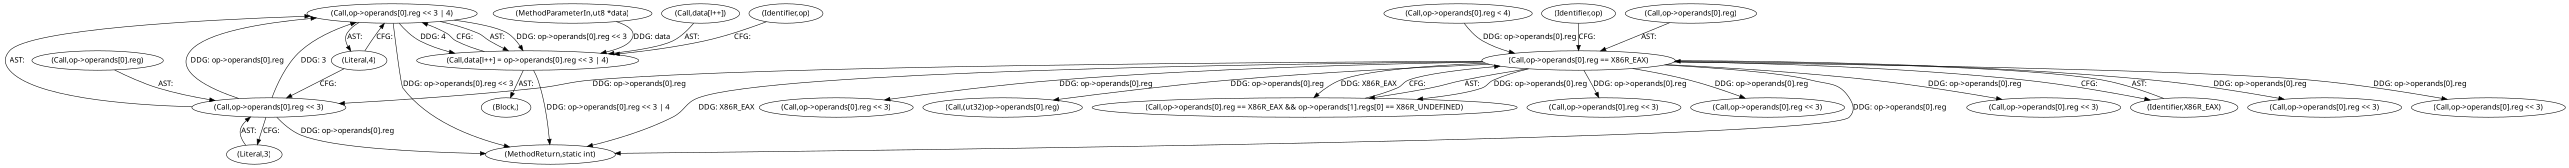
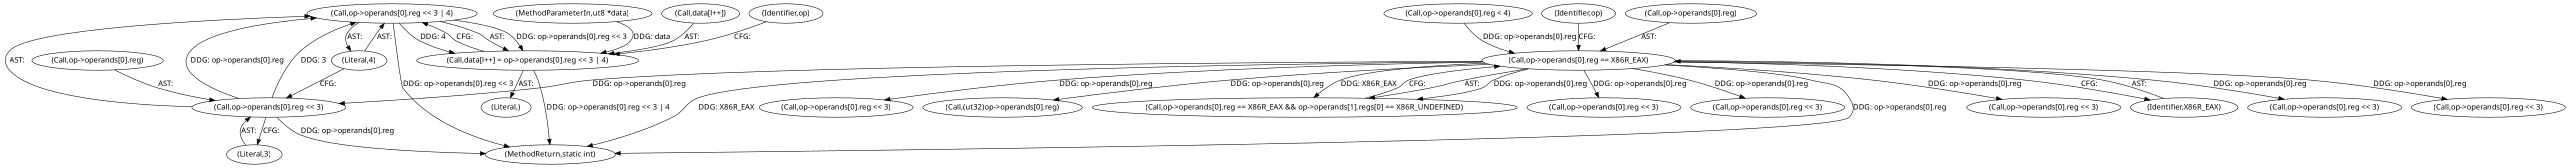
  digraph {
    fontname="Noto Sans"
    node [fontname="Noto Sans"]
    edge [fontname="Noto Sans"]
    n1 [label="(Call,op->operands[0].reg << 3 | 4)"]
    n2 [label="(Call,data[l++] = op->operands[0].reg << 3 | 4)"]
    n3 [label="(MethodReturn,static int)"]
    n4 [label="(Literal,4)"]
-   n5 [label="(Block,)"]
+   n5 [label="(Literal,)"]
    n6 [label="(Call,op->operands[0].reg << 3)"]
    n7 [label="(Literal,3)"]
    n8 [label="(Call,op->operands[0].reg == X86R_EAX)"]
    n9 [label="(Call,op->operands[0].reg << 3)"]
    n10 [label="(Call,op->operands[0].reg << 3)"]
    n11 [label="(Call,op->operands[0].reg << 3)"]
    n12 [label="(Call,(ut32)op->operands[0].reg)"]
    n13 [label="(Identifier,X86R_EAX)"]
    n14 [label="(Call,op->operands[0].reg == X86R_EAX && op->operands[1].regs[0] == X86R_UNDEFINED)"]
    n15 [label="(Call,op->operands[0].reg << 3)"]
    n16 [label="(Call,op->operands[0].reg << 3)"]
    n17 [label="(Call,op->operands[0].reg << 3)"]
    n18 [label="(Call,op->operands[0].reg < 4)"]
    n19 [label="(Identifier,op)"]
    n20 [label="(MethodParameterIn,ut8 *data)"]
    n21 [label="(Call,data[l++])"]
    n22 [label="(Identifier,op)"]
    n23 [label="(Call,op->operands[0].reg)"]
    n24 [label="(Call,op->operands[0].reg)"]
    n1 -> n2 [label="AST: "]
    n1 -> n2 [label="DDG: op->operands[0].reg << 3"]
    n1 -> n2 [label="DDG: 4"]
    n1 -> n3 [label="DDG: op->operands[0].reg << 3"]
    n1 -> n4 [label="AST: "]
    n2 -> n1 [label="CFG: "]
    n2 -> n3 [label="DDG: op->operands[0].reg << 3 | 4"]
    n2 -> n5 [label="AST: "]
-   n4 -> n1 [label="CFG: "]
+   n4 -> n1 [label="AST: "]
    n4 -> n6 [label="CFG: "]
    n6 -> n1 [label="AST: "]
    n6 -> n1 [label="DDG: op->operands[0].reg"]
    n6 -> n1 [label="DDG: 3"]
    n6 -> n3 [label="DDG: op->operands[0].reg"]
    n6 -> n7 [label="CFG: "]
    n7 -> n6 [label="AST: "]
    n8 -> n3 [label="DDG: op->operands[0].reg"]
    n8 -> n3 [label="DDG: X86R_EAX"]
    n8 -> n6 [label="DDG: op->operands[0].reg"]
    n8 -> n9 [label="DDG: op->operands[0].reg"]
    n8 -> n10 [label="DDG: op->operands[0].reg"]
    n8 -> n11 [label="DDG: op->operands[0].reg"]
    n8 -> n12 [label="DDG: op->operands[0].reg"]
    n8 -> n13 [label="CFG: "]
    n8 -> n14 [label="AST: "]
    n8 -> n14 [label="DDG: op->operands[0].reg"]
    n8 -> n14 [label="DDG: X86R_EAX"]
    n8 -> n15 [label="DDG: op->operands[0].reg"]
    n8 -> n16 [label="DDG: op->operands[0].reg"]
    n8 -> n17 [label="DDG: op->operands[0].reg"]
    n13 -> n8 [label="AST: "]
    n14 -> n8 [label="CFG: "]
    n18 -> n8 [label="DDG: op->operands[0].reg"]
    n19 -> n8 [label="CFG: "]
    n20 -> n2 [label="DDG: data"]
    n21 -> n2 [label="AST: "]
    n22 -> n2 [label="CFG: "]
    n23 -> n6 [label="AST: "]
    n24 -> n8 [label="AST: "]
  }
